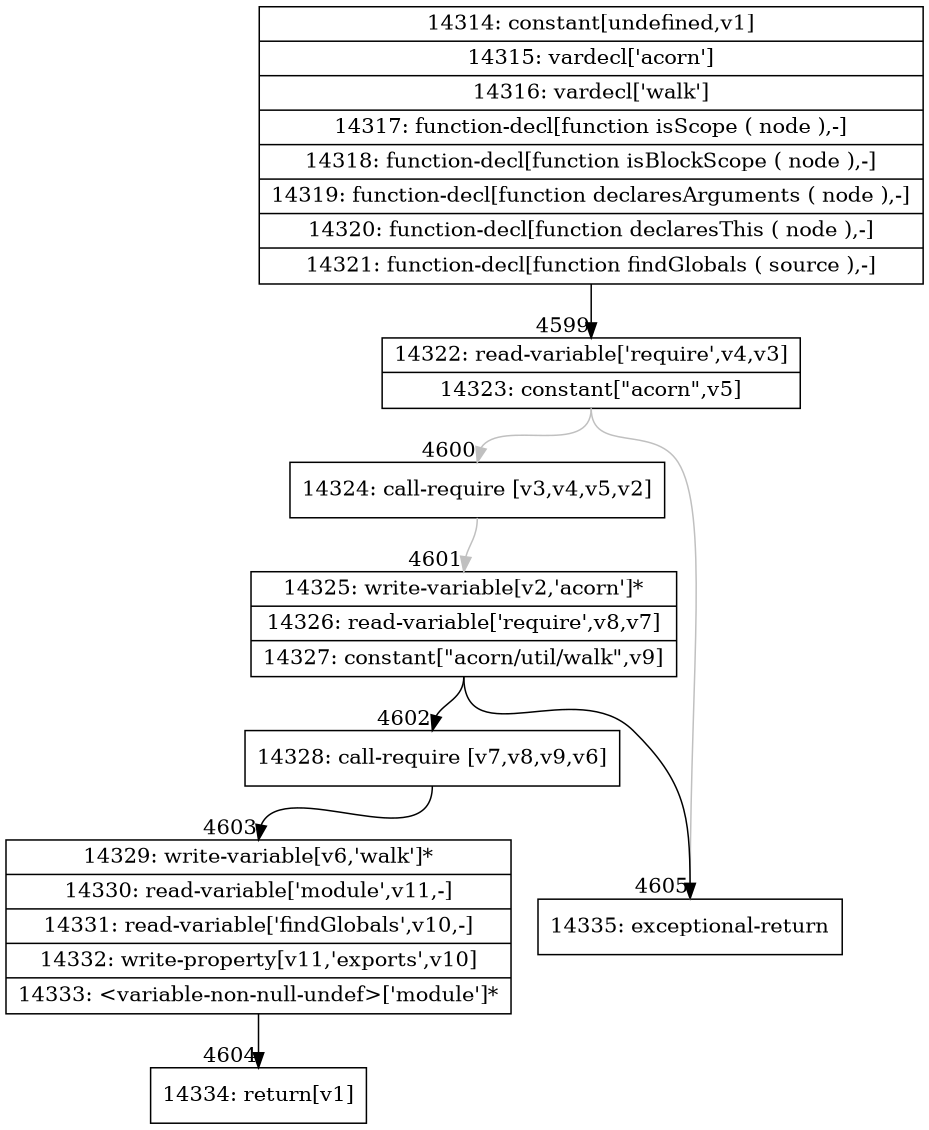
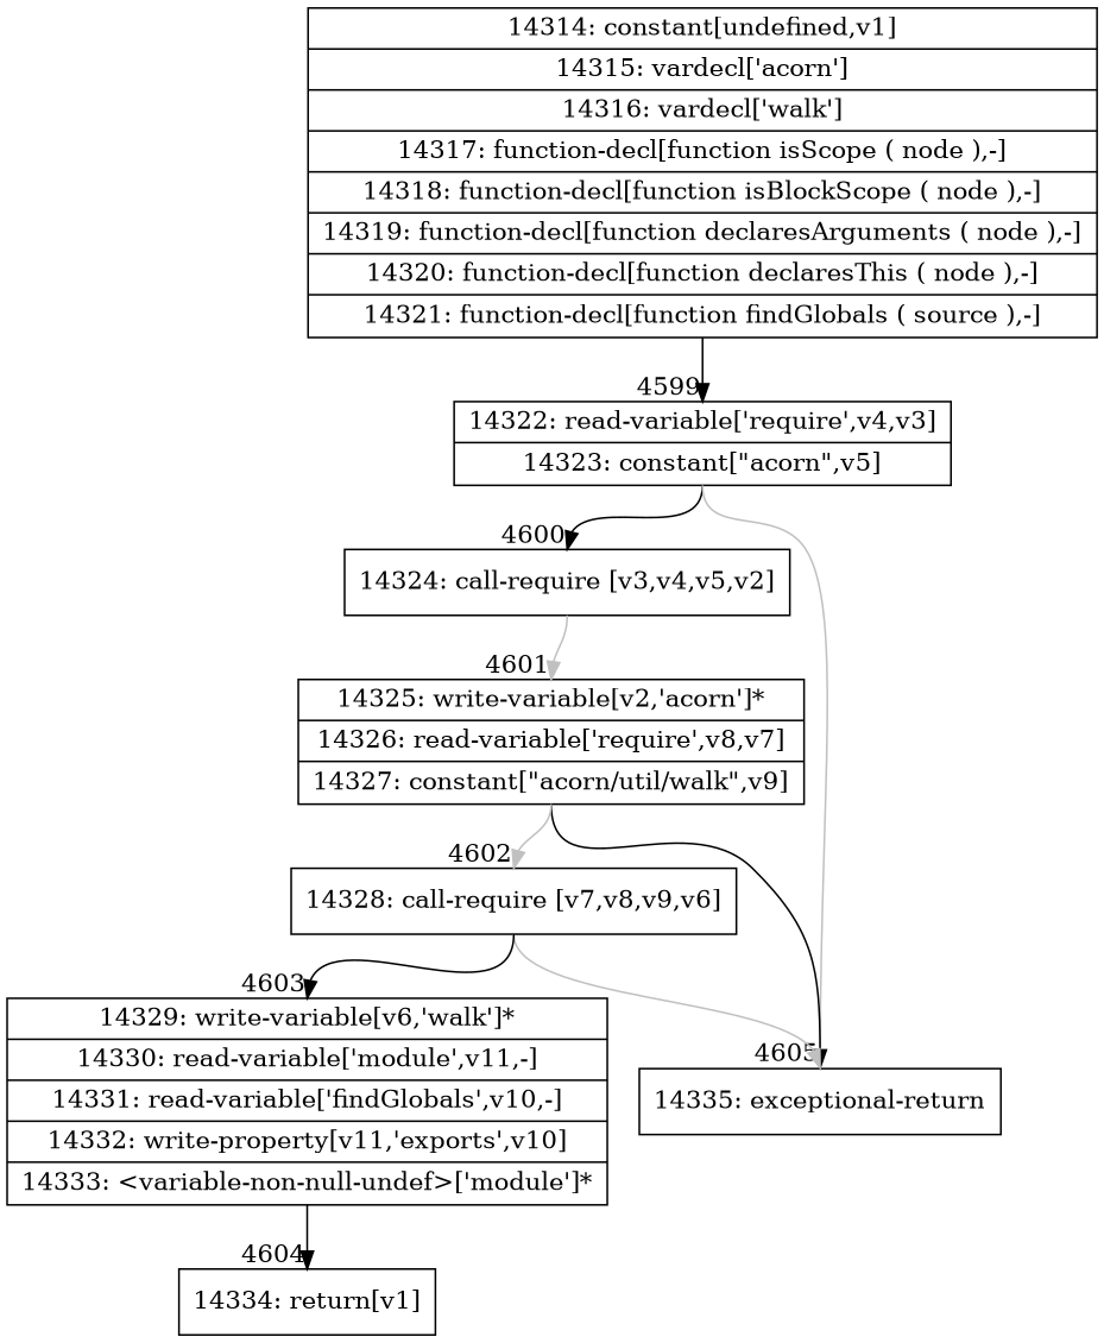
  digraph {
    rankdir=TD
    node [shape=record]
    edge [headport=n tailport=s]
    n1 [label="{14314: constant[undefined,v1]|14315: vardecl['acorn']|14316: vardecl['walk']|14317: function-decl[function isScope ( node ),-]|14318: function-decl[function isBlockScope ( node ),-]|14319: function-decl[function declaresArguments ( node ),-]|14320: function-decl[function declaresThis ( node ),-]|14321: function-decl[function findGlobals ( source ),-]}"]
    n2 [label="{14322: read-variable['require',v4,v3]|14323: constant[\"acorn\",v5]}"]
    n3 [label="{14324: call-require [v3,v4,v5,v2]}"]
    n4 [label="{14335: exceptional-return}"]
    n5 [label="{14325: write-variable[v2,'acorn']*|14326: read-variable['require',v8,v7]|14327: constant[\"acorn/util/walk\",v9]}"]
    n6 [label="{14328: call-require [v7,v8,v9,v6]}"]
    n7 [label="{14329: write-variable[v6,'walk']*|14330: read-variable['module',v11,-]|14331: read-variable['findGlobals',v10,-]|14332: write-property[v11,'exports',v10]|14333: \<variable-non-null-undef\>['module']*}"]
    n8 [label="{14334: return[v1]}"]
    n1 -> n2 [headlabel="      4599"]
-   n2 -> n3 [headlabel="      4600" color=gray]
+   n2 -> n3 [headlabel="      4600"]
    n2 -> n4 [color=gray headlabel="      4605"]
    n3 -> n5 [color=gray headlabel="      4601"]
    n5 -> n4 [color=black]
-   n5 -> n6 [headlabel="      4602"]
+   n5 -> n6 [headlabel="      4602" color=gray]
+   n6 -> n4 [color=gray]
    n6 -> n7 [headlabel="      4603"]
    n7 -> n8 [headlabel="      4604"]
  }
